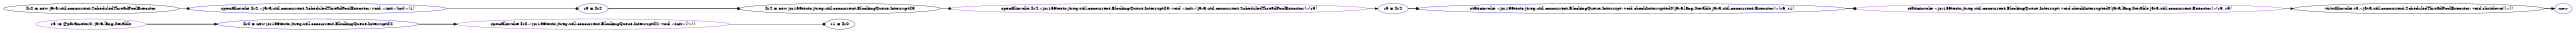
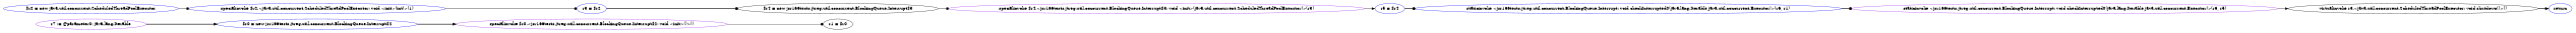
  digraph {
    rankdir=LR
    node [color=blue]
    edge [arrowhead=dot style=bold]
-   "r6 := @parameter0: java.lang.Iterable" [color=purple]
+   "r6 := @parameter0: java.lang.Iterable" [color=purple label="r7 := @parameter0: java.lang.Iterable"]
    "$r0 = new jsr166tests.jtreg.util.concurrent.BlockingQueue.Interrupt$2"
    "specialinvoke $r0.<jsr166tests.jtreg.util.concurrent.BlockingQueue.Interrupt$2: void <init>()>()" [color=purple]
    "r1 = $r0" [color=black]
-   "$r2 = new java.util.concurrent.ScheduledThreadPoolExecutor" [color=black]
+   "$r2 = new java.util.concurrent.ScheduledThreadPoolExecutor"
    "specialinvoke $r2.<java.util.concurrent.ScheduledThreadPoolExecutor: void <init>(int)>(1)"
    "r3 = $r2"
    "$r4 = new jsr166tests.jtreg.util.concurrent.BlockingQueue.Interrupt$3" [color=black]
    "specialinvoke $r4.<jsr166tests.jtreg.util.concurrent.BlockingQueue.Interrupt$3: void <init>(java.util.concurrent.ScheduledThreadPoolExecutor)>(r3)" [color=purple]
    "r5 = $r4"
    "staticinvoke <jsr166tests.jtreg.util.concurrent.BlockingQueue.Interrupt: void checkInterrupted0(java.lang.Iterable,java.util.concurrent.Executor)>(r6, r1)"
    "staticinvoke <jsr166tests.jtreg.util.concurrent.BlockingQueue.Interrupt: void checkInterrupted0(java.lang.Iterable,java.util.concurrent.Executor)>(r6, r5)" [color=purple]
    "virtualinvoke r3.<java.util.concurrent.ScheduledThreadPoolExecutor: void shutdown()>()" [color=black]
-   return [label=new]
+   return
    "r6 := @parameter0: java.lang.Iterable" -> "$r0 = new jsr166tests.jtreg.util.concurrent.BlockingQueue.Interrupt$2" [arrowhead=normal]
    "$r0 = new jsr166tests.jtreg.util.concurrent.BlockingQueue.Interrupt$2" -> "specialinvoke $r0.<jsr166tests.jtreg.util.concurrent.BlockingQueue.Interrupt$2: void <init>()>()" [arrowhead=normal]
    "specialinvoke $r0.<jsr166tests.jtreg.util.concurrent.BlockingQueue.Interrupt$2: void <init>()>()" -> "r1 = $r0" [style=solid]
    "$r2 = new java.util.concurrent.ScheduledThreadPoolExecutor" -> "specialinvoke $r2.<java.util.concurrent.ScheduledThreadPoolExecutor: void <init>(int)>(1)" [style=solid]
    "specialinvoke $r2.<java.util.concurrent.ScheduledThreadPoolExecutor: void <init>(int)>(1)" -> "r3 = $r2" [style=solid]
    "r3 = $r2" -> "$r4 = new jsr166tests.jtreg.util.concurrent.BlockingQueue.Interrupt$3"
    "$r4 = new jsr166tests.jtreg.util.concurrent.BlockingQueue.Interrupt$3" -> "specialinvoke $r4.<jsr166tests.jtreg.util.concurrent.BlockingQueue.Interrupt$3: void <init>(java.util.concurrent.ScheduledThreadPoolExecutor)>(r3)" [style=solid]
    "specialinvoke $r4.<jsr166tests.jtreg.util.concurrent.BlockingQueue.Interrupt$3: void <init>(java.util.concurrent.ScheduledThreadPoolExecutor)>(r3)" -> "r5 = $r4" [arrowhead=normal style=solid]
    "r5 = $r4" -> "staticinvoke <jsr166tests.jtreg.util.concurrent.BlockingQueue.Interrupt: void checkInterrupted0(java.lang.Iterable,java.util.concurrent.Executor)>(r6, r1)"
    "staticinvoke <jsr166tests.jtreg.util.concurrent.BlockingQueue.Interrupt: void checkInterrupted0(java.lang.Iterable,java.util.concurrent.Executor)>(r6, r1)" -> "staticinvoke <jsr166tests.jtreg.util.concurrent.BlockingQueue.Interrupt: void checkInterrupted0(java.lang.Iterable,java.util.concurrent.Executor)>(r6, r5)"
    "staticinvoke <jsr166tests.jtreg.util.concurrent.BlockingQueue.Interrupt: void checkInterrupted0(java.lang.Iterable,java.util.concurrent.Executor)>(r6, r5)" -> "virtualinvoke r3.<java.util.concurrent.ScheduledThreadPoolExecutor: void shutdown()>()" [arrowhead=normal style=solid]
    "virtualinvoke r3.<java.util.concurrent.ScheduledThreadPoolExecutor: void shutdown()>()" -> return [arrowhead=normal]
  }
